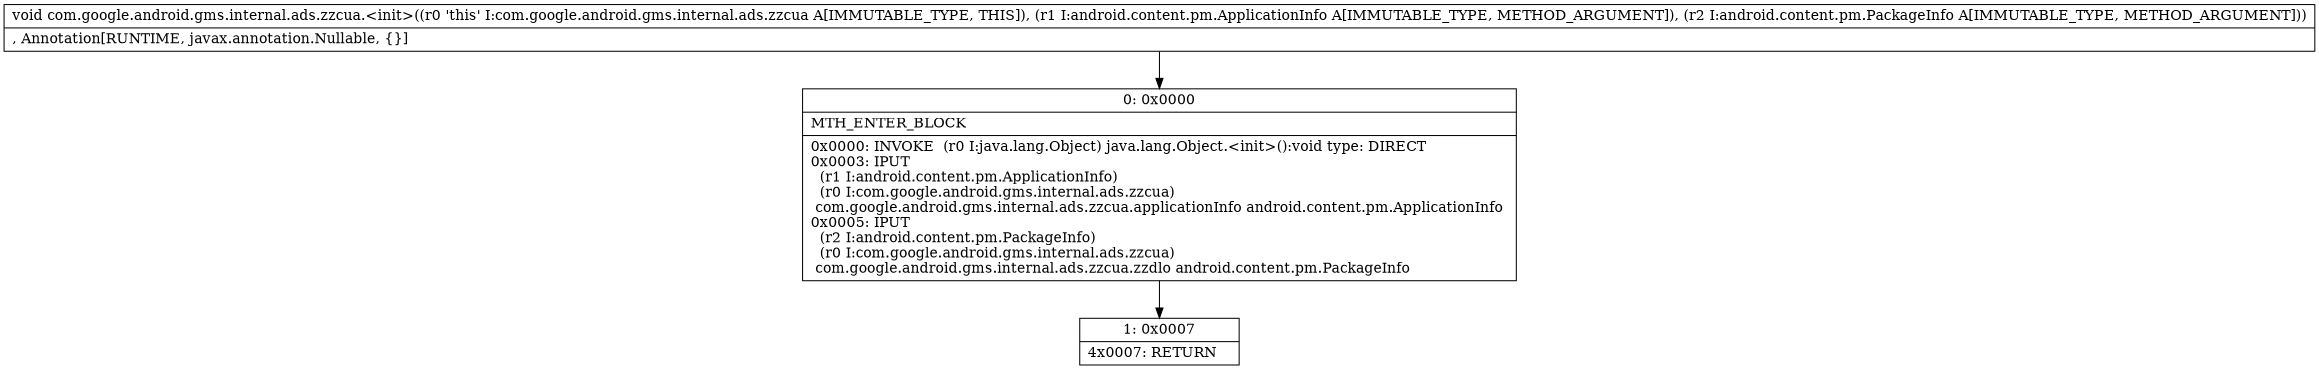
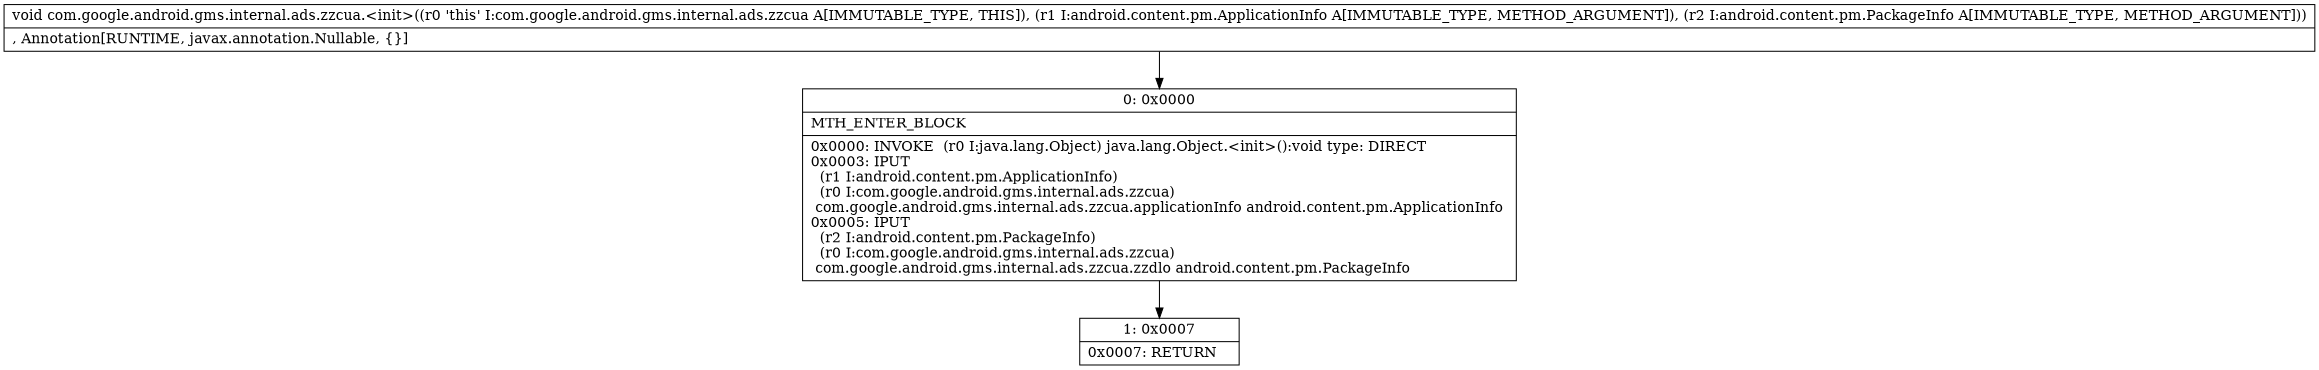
  digraph {
    node [shape=record]
    n1 [label="{0\:\ 0x0000|MTH_ENTER_BLOCK\l|0x0000: INVOKE  (r0 I:java.lang.Object) java.lang.Object.\<init\>():void type: DIRECT \l0x0003: IPUT  \l  (r1 I:android.content.pm.ApplicationInfo)\l  (r0 I:com.google.android.gms.internal.ads.zzcua)\l com.google.android.gms.internal.ads.zzcua.applicationInfo android.content.pm.ApplicationInfo \l0x0005: IPUT  \l  (r2 I:android.content.pm.PackageInfo)\l  (r0 I:com.google.android.gms.internal.ads.zzcua)\l com.google.android.gms.internal.ads.zzcua.zzdlo android.content.pm.PackageInfo \l}"]
-   n2 [label="{1\:\ 0x0007|4x0007: RETURN   \l}"]
+   n2 [label="{1\:\ 0x0007|0x0007: RETURN   \l}"]
    n3 [label="{void com.google.android.gms.internal.ads.zzcua.\<init\>((r0 'this' I:com.google.android.gms.internal.ads.zzcua A[IMMUTABLE_TYPE, THIS]), (r1 I:android.content.pm.ApplicationInfo A[IMMUTABLE_TYPE, METHOD_ARGUMENT]), (r2 I:android.content.pm.PackageInfo A[IMMUTABLE_TYPE, METHOD_ARGUMENT]))  | , Annotation[RUNTIME, javax.annotation.Nullable, \{\}]\l}"]
    n1 -> n2
    n3 -> n1
  }
